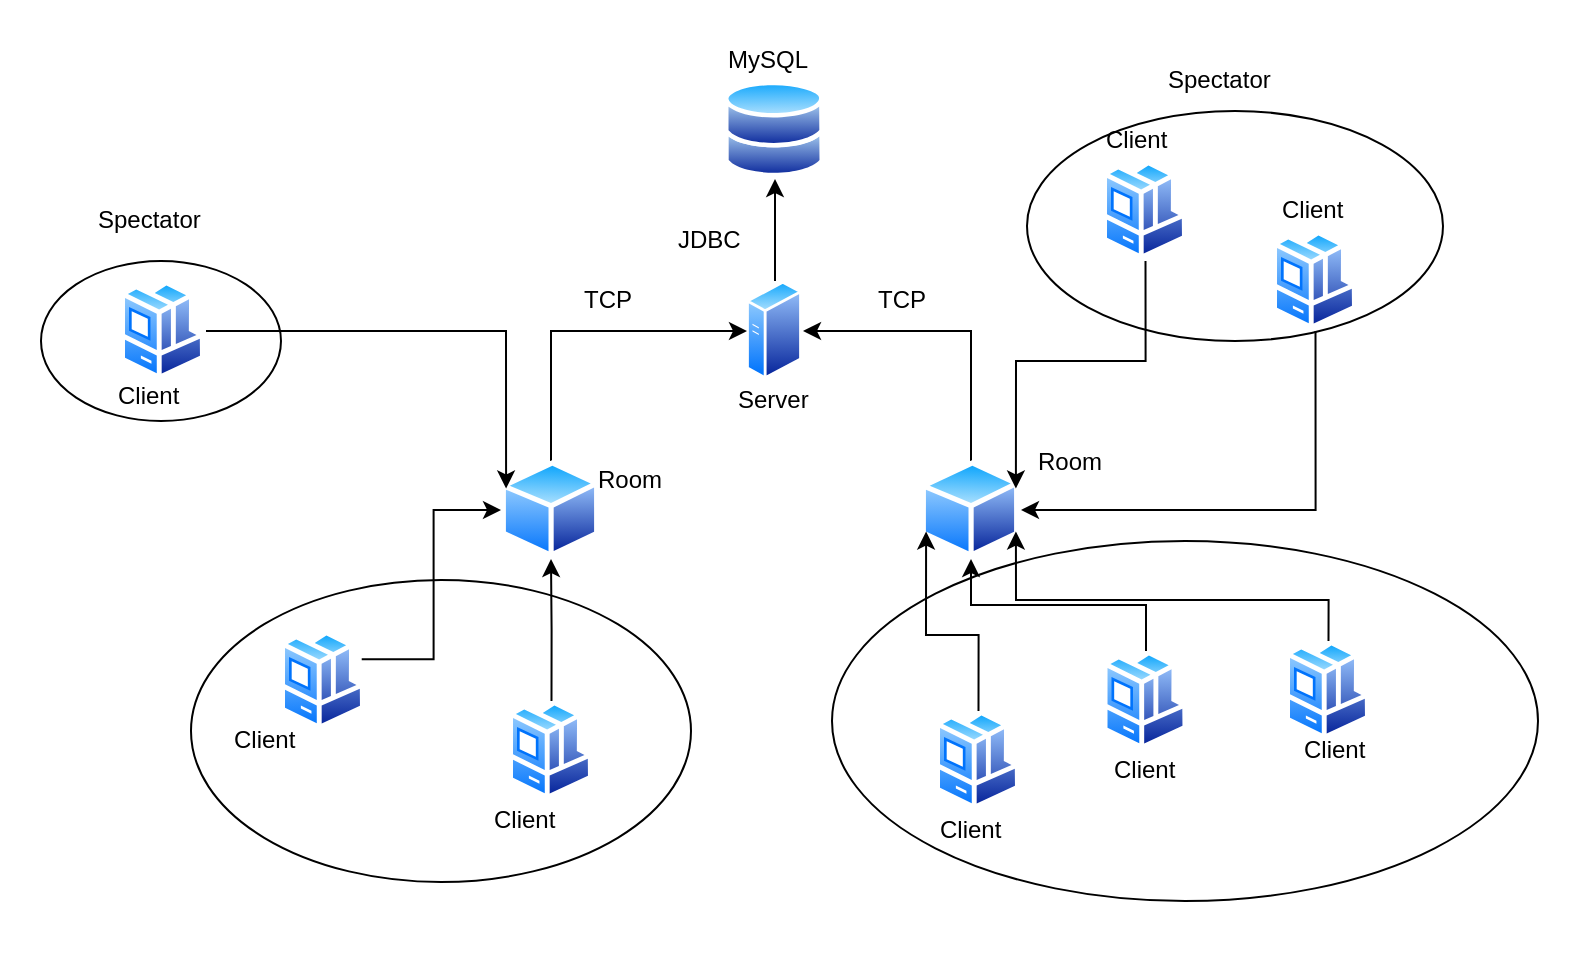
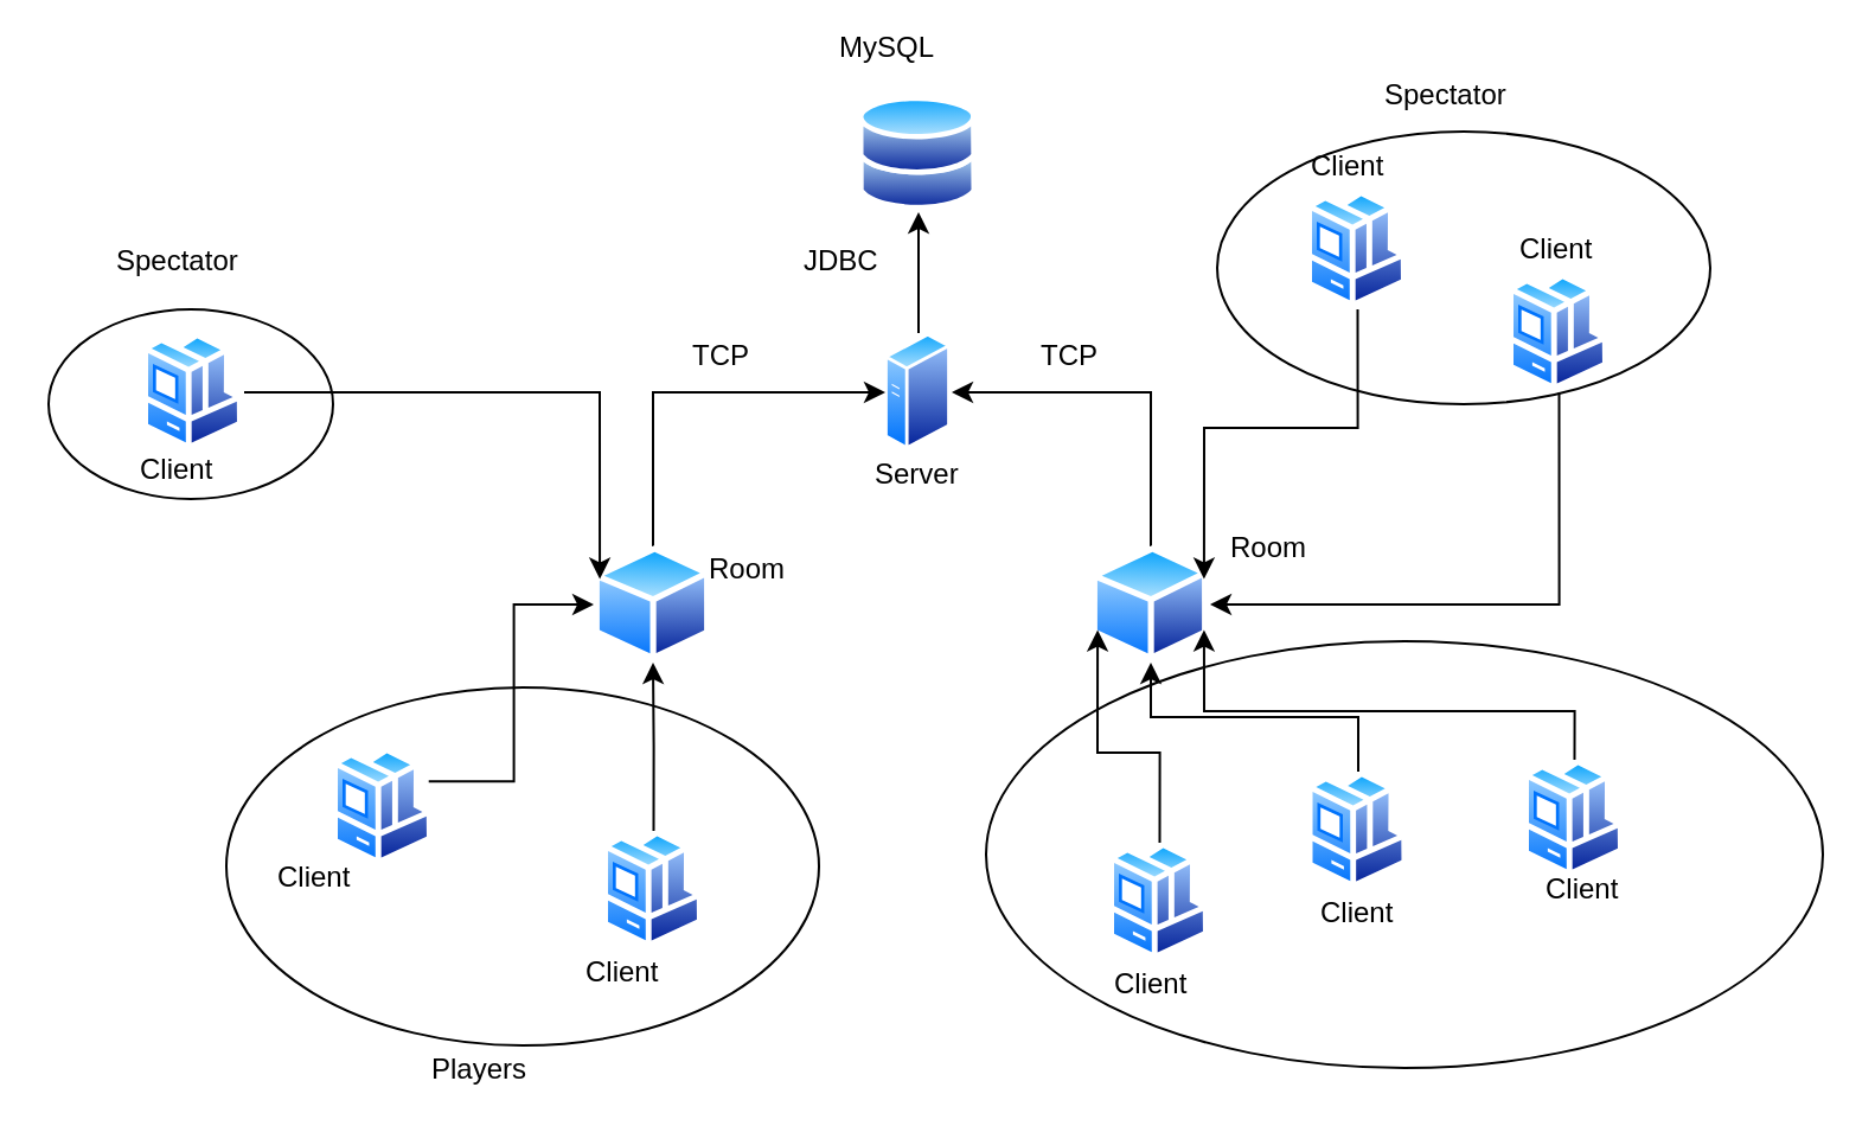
  <mxCell id="0" />
  <mxCell id="1" parent="0" />
  <mxCell id="2" value="" style="ellipse;whiteSpace=wrap;html=1;fillColor=none;" vertex="1" parent="1"><mxGeometry x="415.5" y="270" width="353" height="180" as="geometry" /></mxCell>
  <mxCell id="3" value="" style="aspect=fixed;perimeter=ellipsePerimeter;html=1;align=center;shadow=0;dashed=0;spacingTop=3;image;image=img/lib/active_directory/databases.svg;" vertex="1" parent="1"><mxGeometry x="362" y="40" width="50" height="49" as="geometry" /></mxCell>
  <mxCell id="4" style="edgeStyle=orthogonalEdgeStyle;rounded=0;orthogonalLoop=1;jettySize=auto;html=1;exitX=0.5;exitY=0;exitDx=0;exitDy=0;entryX=0.5;entryY=1;entryDx=0;entryDy=0;" edge="1" parent="1" source="5" target="3"><mxGeometry relative="1" as="geometry" /></mxCell>
  <mxCell id="5" value="" style="aspect=fixed;perimeter=ellipsePerimeter;html=1;align=center;shadow=0;dashed=0;spacingTop=3;image;image=img/lib/active_directory/generic_server.svg;" vertex="1" parent="1"><mxGeometry x="373" y="140" width="28.0" height="50" as="geometry" /></mxCell>
  <mxCell id="6" style="edgeStyle=orthogonalEdgeStyle;rounded=0;orthogonalLoop=1;jettySize=auto;html=1;exitX=0.5;exitY=0;exitDx=0;exitDy=0;entryX=0;entryY=0.5;entryDx=0;entryDy=0;" edge="1" parent="1" source="7" target="5"><mxGeometry relative="1" as="geometry" /></mxCell>
  <mxCell id="7" value="" style="aspect=fixed;perimeter=ellipsePerimeter;html=1;align=center;shadow=0;dashed=0;spacingTop=3;image;image=img/lib/active_directory/generic_node.svg;" vertex="1" parent="1"><mxGeometry x="250" y="230" width="50" height="49" as="geometry" /></mxCell>
  <mxCell id="8" style="edgeStyle=orthogonalEdgeStyle;rounded=0;orthogonalLoop=1;jettySize=auto;html=1;exitX=0.5;exitY=0;exitDx=0;exitDy=0;entryX=1;entryY=0.5;entryDx=0;entryDy=0;" edge="1" parent="1" source="9" target="5"><mxGeometry relative="1" as="geometry" /></mxCell>
  <mxCell id="9" value="" style="aspect=fixed;perimeter=ellipsePerimeter;html=1;align=center;shadow=0;dashed=0;spacingTop=3;image;image=img/lib/active_directory/generic_node.svg;" vertex="1" parent="1"><mxGeometry x="460" y="230" width="50" height="49" as="geometry" /></mxCell>
  <mxCell id="10" style="edgeStyle=orthogonalEdgeStyle;rounded=0;orthogonalLoop=1;jettySize=auto;html=1;exitX=1;exitY=0.25;exitDx=0;exitDy=0;entryX=0;entryY=0.5;entryDx=0;entryDy=0;" edge="1" parent="1" source="11" target="7"><mxGeometry relative="1" as="geometry" /></mxCell>
  <mxCell id="11" value="" style="aspect=fixed;perimeter=ellipsePerimeter;html=1;align=center;shadow=0;dashed=0;spacingTop=3;image;image=img/lib/active_directory/workstation_client.svg;" vertex="1" parent="1"><mxGeometry x="140" y="315" width="42.5" height="50" as="geometry" /></mxCell>
  <mxCell id="12" style="edgeStyle=orthogonalEdgeStyle;rounded=0;orthogonalLoop=1;jettySize=auto;html=1;exitX=0.5;exitY=0;exitDx=0;exitDy=0;entryX=0.5;entryY=1;entryDx=0;entryDy=0;" edge="1" parent="1" source="13" target="7"><mxGeometry relative="1" as="geometry" /></mxCell>
  <mxCell id="13" value="" style="aspect=fixed;perimeter=ellipsePerimeter;html=1;align=center;shadow=0;dashed=0;spacingTop=3;image;image=img/lib/active_directory/workstation_client.svg;" vertex="1" parent="1"><mxGeometry x="254" y="350" width="42.5" height="50" as="geometry" /></mxCell>
  <mxCell id="14" style="edgeStyle=orthogonalEdgeStyle;rounded=0;orthogonalLoop=1;jettySize=auto;html=1;exitX=0.5;exitY=0;exitDx=0;exitDy=0;entryX=1;entryY=0.75;entryDx=0;entryDy=0;" edge="1" parent="1" source="15" target="9"><mxGeometry relative="1" as="geometry" /></mxCell>
  <mxCell id="15" value="" style="aspect=fixed;perimeter=ellipsePerimeter;html=1;align=center;shadow=0;dashed=0;spacingTop=3;image;image=img/lib/active_directory/workstation_client.svg;" vertex="1" parent="1"><mxGeometry x="642.5" y="320" width="42.5" height="50" as="geometry" /></mxCell>
  <mxCell id="16" style="edgeStyle=orthogonalEdgeStyle;rounded=0;orthogonalLoop=1;jettySize=auto;html=1;exitX=0.5;exitY=0;exitDx=0;exitDy=0;entryX=0;entryY=0.75;entryDx=0;entryDy=0;" edge="1" parent="1" source="17" target="9"><mxGeometry relative="1" as="geometry" /></mxCell>
  <mxCell id="17" value="" style="aspect=fixed;perimeter=ellipsePerimeter;html=1;align=center;shadow=0;dashed=0;spacingTop=3;image;image=img/lib/active_directory/workstation_client.svg;" vertex="1" parent="1"><mxGeometry x="467.5" y="355" width="42.5" height="50" as="geometry" /></mxCell>
  <mxCell id="18" style="edgeStyle=orthogonalEdgeStyle;rounded=0;orthogonalLoop=1;jettySize=auto;html=1;exitX=0.5;exitY=0;exitDx=0;exitDy=0;" edge="1" parent="1" source="19" target="9"><mxGeometry relative="1" as="geometry" /></mxCell>
  <mxCell id="19" value="" style="aspect=fixed;perimeter=ellipsePerimeter;html=1;align=center;shadow=0;dashed=0;spacingTop=3;image;image=img/lib/active_directory/workstation_client.svg;" vertex="1" parent="1"><mxGeometry x="551" y="325" width="43" height="50" as="geometry" /></mxCell>
- <mxCell id="20" value="MySQL" style="text;html=1;resizable=0;points=[];autosize=1;align=left;verticalAlign=top;spacingTop=-4;" vertex="1" parent="1"><mxGeometry x="362" y="20" width="60" height="20" as="geometry" /></mxCell>
- <mxCell id="21" value="JDBC" style="text;html=1;resizable=0;points=[];autosize=1;align=left;verticalAlign=top;spacingTop=-4;" vertex="1" parent="1"><mxGeometry x="337" y="110" width="50" height="20" as="geometry" /></mxCell>
+ <mxCell id="20" value="MySQL" style="text;html=1;resizable=0;points=[];autosize=1;align=left;verticalAlign=top;spacingTop=-4;" vertex="1" parent="1"><mxGeometry x="352" y="10" width="60" height="20" as="geometry" /></mxCell>
+ <mxCell id="21" value="JDBC" style="text;html=1;resizable=0;points=[];autosize=1;align=left;verticalAlign=top;spacingTop=-4;" vertex="1" parent="1"><mxGeometry x="337" y="100" width="50" height="20" as="geometry" /></mxCell>
  <mxCell id="22" value="Server" style="text;html=1;resizable=0;points=[];autosize=1;align=left;verticalAlign=top;spacingTop=-4;" vertex="1" parent="1"><mxGeometry x="367" y="190" width="50" height="20" as="geometry" /></mxCell>
  <mxCell id="23" value="Room" style="text;html=1;resizable=0;points=[];autosize=1;align=left;verticalAlign=top;spacingTop=-4;" vertex="1" parent="1"><mxGeometry x="296.5" y="230" width="50" height="20" as="geometry" /></mxCell>
  <mxCell id="24" value="Room" style="text;html=1;resizable=0;points=[];autosize=1;align=left;verticalAlign=top;spacingTop=-4;" vertex="1" parent="1"><mxGeometry x="517" y="221" width="50" height="20" as="geometry" /></mxCell>
  <mxCell id="25" value="Client" style="text;html=1;resizable=0;points=[];autosize=1;align=left;verticalAlign=top;spacingTop=-4;" vertex="1" parent="1"><mxGeometry x="115" y="360" width="50" height="20" as="geometry" /></mxCell>
  <mxCell id="26" value="Client" style="text;html=1;resizable=0;points=[];autosize=1;align=left;verticalAlign=top;spacingTop=-4;" vertex="1" parent="1"><mxGeometry x="245" y="400" width="50" height="20" as="geometry" /></mxCell>
  <mxCell id="27" value="Client" style="text;html=1;resizable=0;points=[];autosize=1;align=left;verticalAlign=top;spacingTop=-4;" vertex="1" parent="1"><mxGeometry x="467.5" y="405" width="50" height="20" as="geometry" /></mxCell>
  <mxCell id="28" value="Client" style="text;html=1;resizable=0;points=[];autosize=1;align=left;verticalAlign=top;spacingTop=-4;" vertex="1" parent="1"><mxGeometry x="555" y="375" width="50" height="20" as="geometry" /></mxCell>
  <mxCell id="29" value="Client" style="text;html=1;resizable=0;points=[];autosize=1;align=left;verticalAlign=top;spacingTop=-4;" vertex="1" parent="1"><mxGeometry x="650" y="365" width="50" height="20" as="geometry" /></mxCell>
  <mxCell id="30" style="edgeStyle=orthogonalEdgeStyle;rounded=0;orthogonalLoop=1;jettySize=auto;html=1;exitX=1;exitY=0.5;exitDx=0;exitDy=0;entryX=0;entryY=0.25;entryDx=0;entryDy=0;" edge="1" parent="1" source="31" target="7"><mxGeometry relative="1" as="geometry" /></mxCell>
  <mxCell id="31" value="" style="aspect=fixed;perimeter=ellipsePerimeter;html=1;align=center;shadow=0;dashed=0;spacingTop=3;image;image=img/lib/active_directory/workstation_client.svg;" vertex="1" parent="1"><mxGeometry x="60" y="140" width="42.5" height="50" as="geometry" /></mxCell>
  <mxCell id="32" style="edgeStyle=orthogonalEdgeStyle;rounded=0;orthogonalLoop=1;jettySize=auto;html=1;exitX=0.5;exitY=1;exitDx=0;exitDy=0;entryX=1;entryY=0.25;entryDx=0;entryDy=0;" edge="1" parent="1" source="33" target="9"><mxGeometry relative="1" as="geometry" /></mxCell>
  <mxCell id="33" value="" style="aspect=fixed;perimeter=ellipsePerimeter;html=1;align=center;shadow=0;dashed=0;spacingTop=3;image;image=img/lib/active_directory/workstation_client.svg;" vertex="1" parent="1"><mxGeometry x="551" y="80" width="42.5" height="50" as="geometry" /></mxCell>
  <mxCell id="34" style="edgeStyle=orthogonalEdgeStyle;rounded=0;orthogonalLoop=1;jettySize=auto;html=1;exitX=0.5;exitY=1;exitDx=0;exitDy=0;entryX=1;entryY=0.5;entryDx=0;entryDy=0;" edge="1" parent="1" source="35" target="9"><mxGeometry relative="1" as="geometry" /></mxCell>
  <mxCell id="35" value="" style="aspect=fixed;perimeter=ellipsePerimeter;html=1;align=center;shadow=0;dashed=0;spacingTop=3;image;image=img/lib/active_directory/workstation_client.svg;" vertex="1" parent="1"><mxGeometry x="636" y="115" width="42.5" height="50" as="geometry" /></mxCell>
  <mxCell id="36" value="Client" style="text;html=1;resizable=0;points=[];autosize=1;align=left;verticalAlign=top;spacingTop=-4;" vertex="1" parent="1"><mxGeometry x="551" y="60" width="50" height="20" as="geometry" /></mxCell>
  <mxCell id="37" value="Client" style="text;html=1;resizable=0;points=[];autosize=1;align=left;verticalAlign=top;spacingTop=-4;" vertex="1" parent="1"><mxGeometry x="639" y="95" width="50" height="20" as="geometry" /></mxCell>
  <mxCell id="38" value="Client" style="text;html=1;resizable=0;points=[];autosize=1;align=left;verticalAlign=top;spacingTop=-4;" vertex="1" parent="1"><mxGeometry x="57" y="188" width="50" height="20" as="geometry" /></mxCell>
  <mxCell id="39" value="" style="ellipse;whiteSpace=wrap;html=1;fillColor=none;" vertex="1" parent="1"><mxGeometry x="95" y="289.5" width="250" height="151" as="geometry" /></mxCell>
+ <mxCell id="40" value="Players" style="text;html=1;resizable=0;points=[];autosize=1;align=left;verticalAlign=top;spacingTop=-4;" vertex="1" parent="1"><mxGeometry x="180" y="440.5" width="60" height="20" as="geometry" /></mxCell>
  <mxCell id="41" value="" style="ellipse;whiteSpace=wrap;html=1;fillColor=none;" vertex="1" parent="1"><mxGeometry x="513" y="55" width="208" height="115" as="geometry" /></mxCell>
  <mxCell id="42" value="" style="ellipse;whiteSpace=wrap;html=1;fillColor=none;" vertex="1" parent="1"><mxGeometry x="20" y="130" width="120" height="80" as="geometry" /></mxCell>
  <mxCell id="43" value="Spectator" style="text;html=1;resizable=0;points=[];autosize=1;align=left;verticalAlign=top;spacingTop=-4;" vertex="1" parent="1"><mxGeometry x="47" y="100" width="70" height="20" as="geometry" /></mxCell>
  <mxCell id="44" value="Spectator" style="text;html=1;resizable=0;points=[];autosize=1;align=left;verticalAlign=top;spacingTop=-4;" vertex="1" parent="1"><mxGeometry x="582" y="30" width="70" height="20" as="geometry" /></mxCell>
  <mxCell id="45" value="TCP" style="text;html=1;resizable=0;points=[];autosize=1;align=left;verticalAlign=top;spacingTop=-4;" vertex="1" parent="1"><mxGeometry x="290" y="140" width="40" height="20" as="geometry" /></mxCell>
  <mxCell id="46" value="TCP" style="text;html=1;resizable=0;points=[];autosize=1;align=left;verticalAlign=top;spacingTop=-4;" vertex="1" parent="1"><mxGeometry x="437" y="140" width="40" height="20" as="geometry" /></mxCell>
